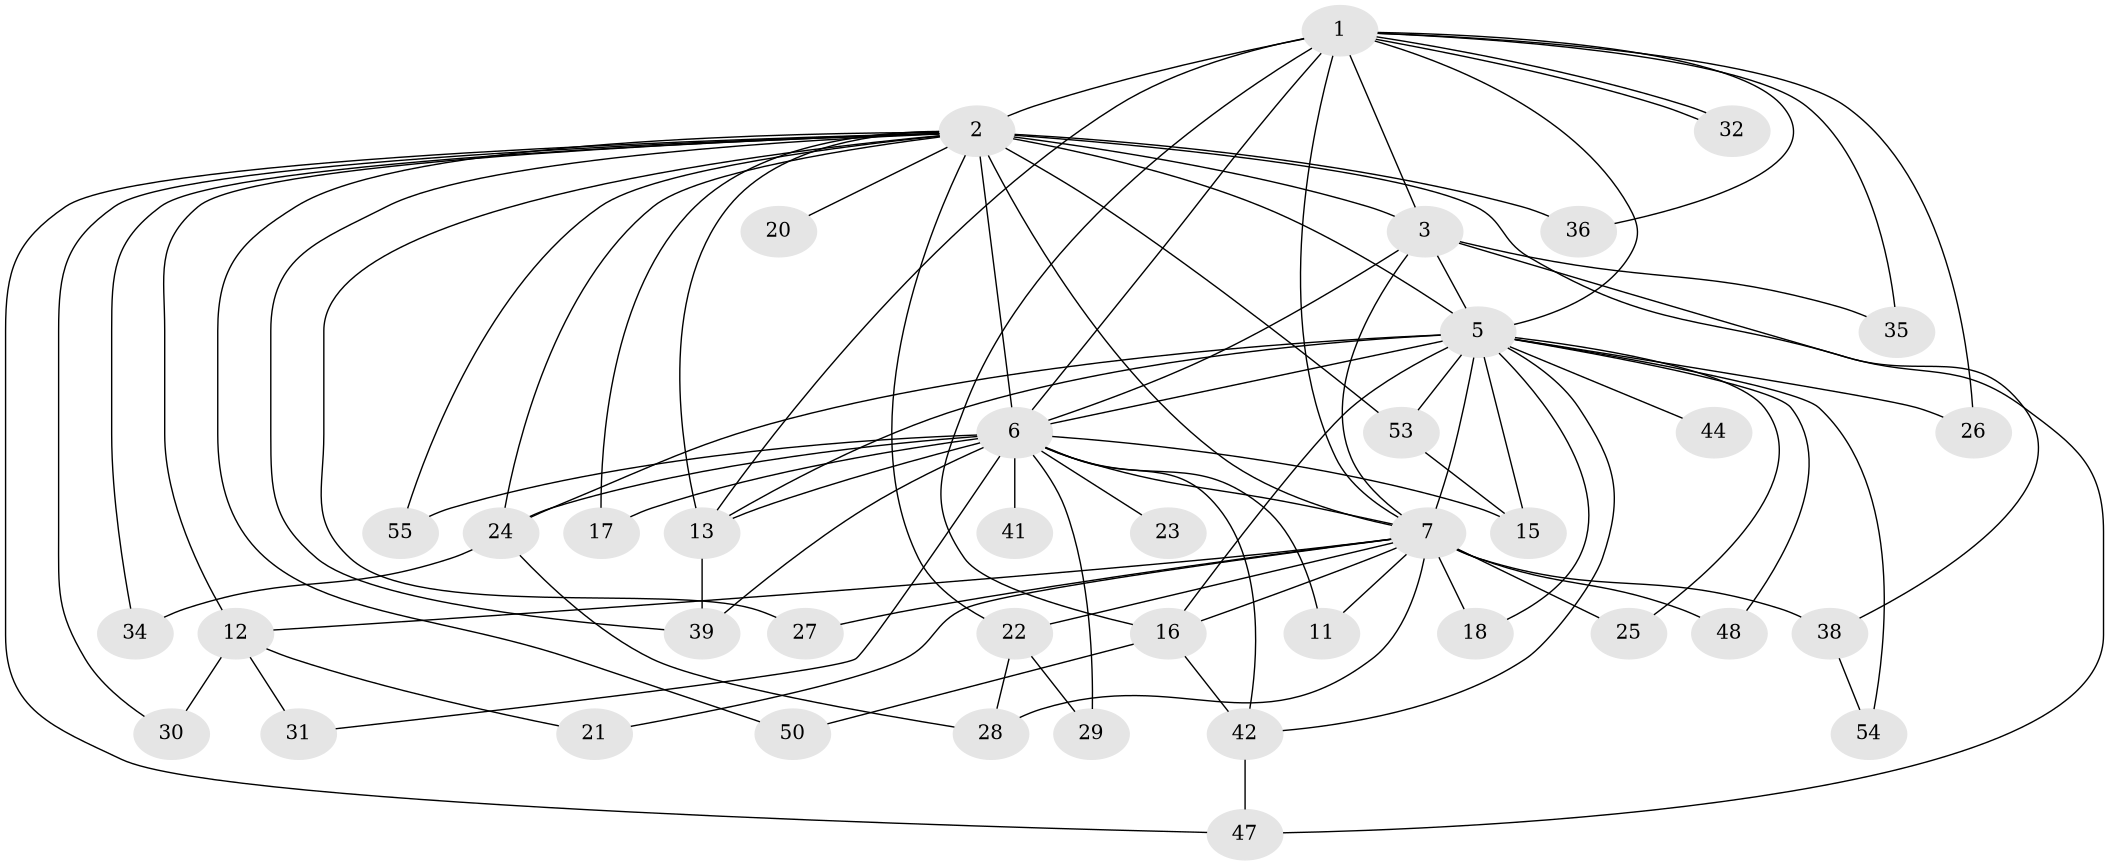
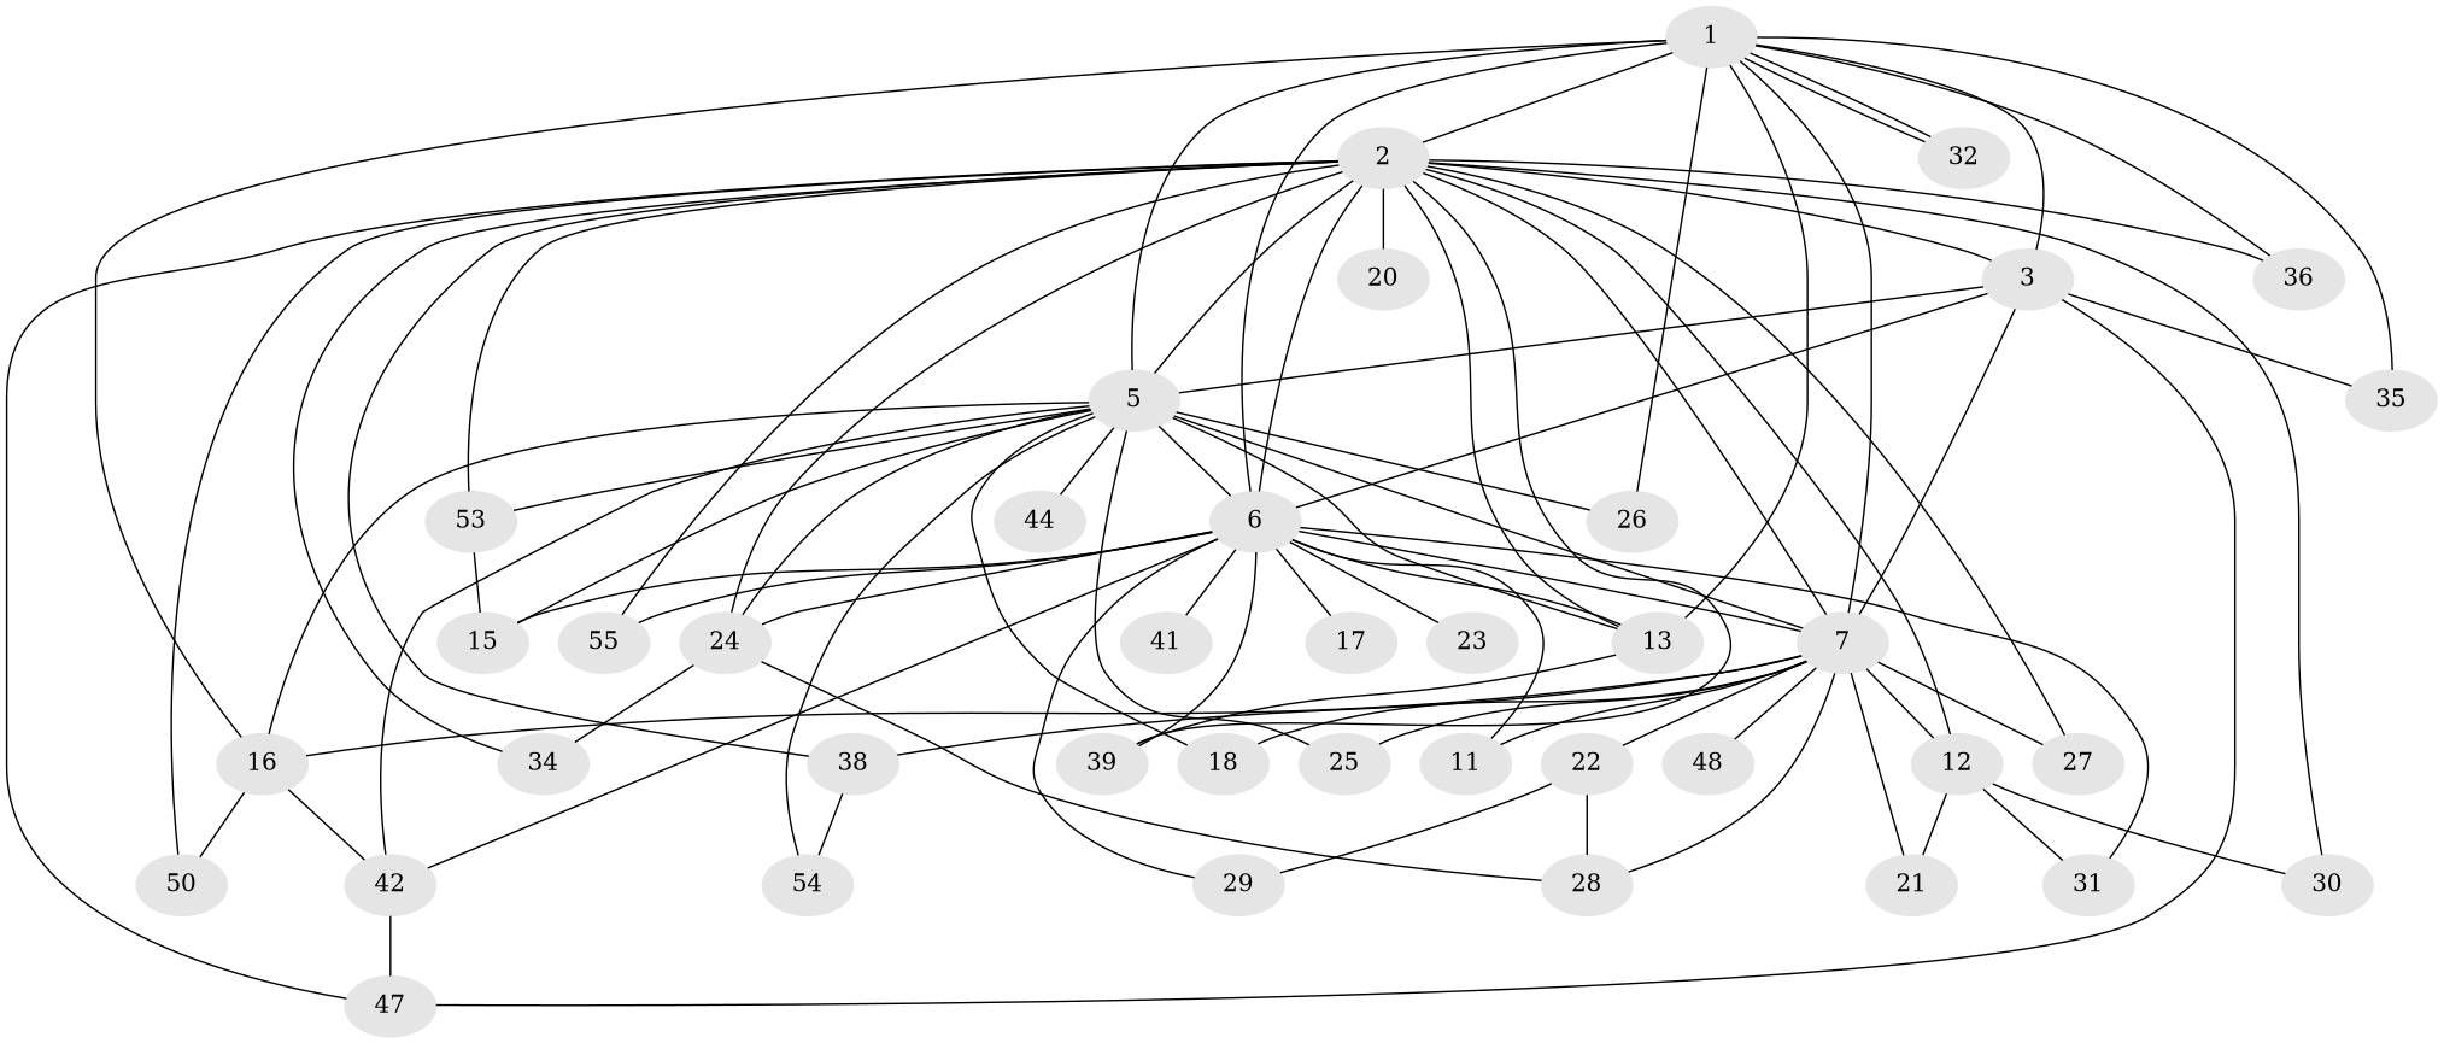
  graph {
    node [color=gray90 style=filled]
    1 [super="+37"]
    2 [super="+4"]
    3 [super="+14"]
    5 [super="+8"]
    6 [super="+9"]
    7 [super="+10"]
    13 [super="+46"]
    26
    32
    35
    36
    16 [super="+45"]
    12 [super="+18"]
    17
    20 [super="+57"]
    22
    24 [super="+56"]
    27
    30
    34
    38 [super="+43"]
    39 [super="+51"]
    47 [super="+49"]
    50
    53
    55
    15 [super="+40"]
    n28 [label=18]
    25
    42 [super="+52"]
    44
    48
    54
    11
    23
    29
    n37 [label=31]
    41
    21
    28 [super="+31"]
    1 -- 2 [weight=2]
    1 -- 3
    1 -- 5 [weight=2]
    1 -- 6 [weight=2]
    1 -- 7 [weight=2]
    1 -- 13
    1 -- 26
    1 -- 32
    1 -- 32
    1 -- 35
    1 -- 36
    1 -- 16
    2 -- 3 [weight=2]
    2 -- 5 [weight=4]
    2 -- 6 [weight=4]
    2 -- 7 [weight=4]
    2 -- 13
    2 -- 36
    2 -- 12
-   2 -- 17
    2 -- 20 [weight=2]
-   2 -- 22
    2 -- 24
    2 -- 27
    2 -- 30
    2 -- 34
    2 -- 38
    2 -- 39
    2 -- 47
    2 -- 50
    2 -- 53
    2 -- 55
    3 -- 5 [weight=3]
    3 -- 6 [weight=2]
    3 -- 7 [weight=2]
    3 -- 35
    3 -- 47
    5 -- 6 [weight=4]
    5 -- 7 [weight=4]
    5 -- 13
    5 -- 26
    5 -- 16
    5 -- 24
    5 -- 53
    5 -- 15
    5 -- n28
    5 -- 25
    5 -- 42
    5 -- 44 [weight=2]
-   5 -- 48
    5 -- 54
    6 -- 7 [weight=4]
    6 -- 13
    6 -- 17
    6 -- 24
    6 -- 39
    6 -- 55
    6 -- 15
    6 -- 42
    6 -- 11
    6 -- 23
    6 -- 29
    6 -- n37
    6 -- 41 [weight=2]
    7 -- 16
    7 -- 12 [weight=2]
    7 -- 22
    7 -- 27
    7 -- 38 [weight=2]
    7 -- n28
    7 -- 25
    7 -- 48
    7 -- 11
    7 -- 21
    7 -- 28
    13 -- 39
    16 -- 50
    16 -- 42
    12 -- 30
    12 -- n37
    12 -- 21
    22 -- 29
    22 -- 28
    24 -- 34
    24 -- 28
    38 -- 54
    53 -- 15
    42 -- 47
  }
